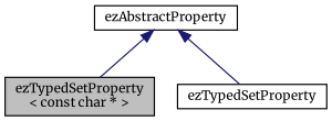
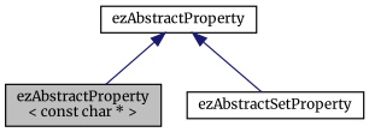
  digraph {
    fontname=Merriweather
    node [color=black fillcolor=white fontname=Merriweather fontsize=10 shape=record style=filled]
    edge [color=midnightblue dir=back fontname=Merriweather fontsize=10 labelfontname=Helvetica labelfontsize=10 style=solid]
-   n1 [fillcolor=grey75 fontcolor=black height=0.2 label="ezTypedSetProperty\l\< const char * \>" width=0.4]
-   n2 [height=0.2 label=ezTypedSetProperty width=0.4]
+   n1 [fillcolor=grey75 fontcolor=black height=0.2 label="ezAbstractProperty\l\< const char * \>" width=0.4]
+   n2 [height=0.2 label=ezAbstractSetProperty width=0.4]
    n3 [height=0.2 label=ezAbstractProperty width=0.4]
    n3 -> n1
    n3 -> n2
  }
